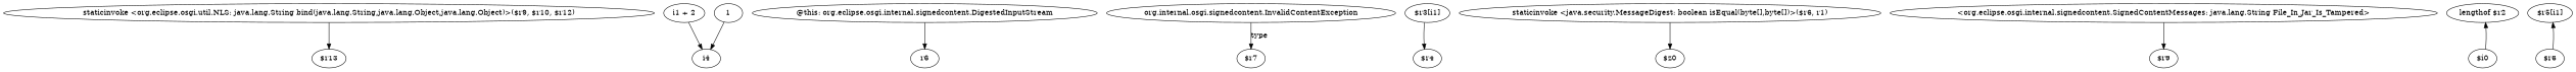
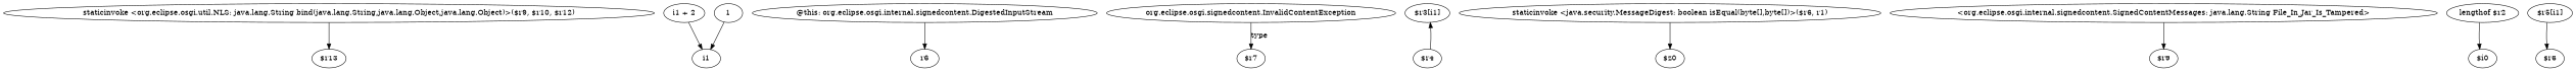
  digraph {
    n1 [label="staticinvoke <org.eclipse.osgi.util.NLS: java.lang.String bind(java.lang.String,java.lang.Object,java.lang.Object)>($r9, $r10, $r12)"]
    n2 [label="$r13"]
    n3 [label="i1 + 2"]
-   n4 [label=i4]
+   n4 [label=i1]
    n5 [label="@this: org.eclipse.osgi.internal.signedcontent.DigestedInputStream"]
    n6 [label=r6]
-   n7 [label="org.internal.osgi.signedcontent.InvalidContentException"]
+   n7 [label="org.eclipse.osgi.signedcontent.InvalidContentException"]
    n8 [label="$r7"]
    n9 [label="$r3[i1]"]
    n10 [label="$r4"]
    n11 [label="staticinvoke <java.security.MessageDigest: boolean isEqual(byte[],byte[])>($r6, r1)"]
    n12 [label="$z0"]
    n13 [label="<org.eclipse.osgi.internal.signedcontent.SignedContentMessages: java.lang.String File_In_Jar_Is_Tampered>"]
    n14 [label="$r9"]
    n15 [label="lengthof $r2"]
    n16 [label="$i0"]
    n17 [label=1]
    n18 [label="$r5[i1]"]
    n19 [label="$r6"]
    n1 -> n2
    n3 -> n4
    n5 -> n6
    n7 -> n8 [label=type]
-   n9 -> n10
+   n10 -> n9
    n11 -> n12
    n13 -> n14
-   n16 -> n15
+   n15 -> n16
    n17 -> n4
-   n19 -> n18
+   n18 -> n19
  }
